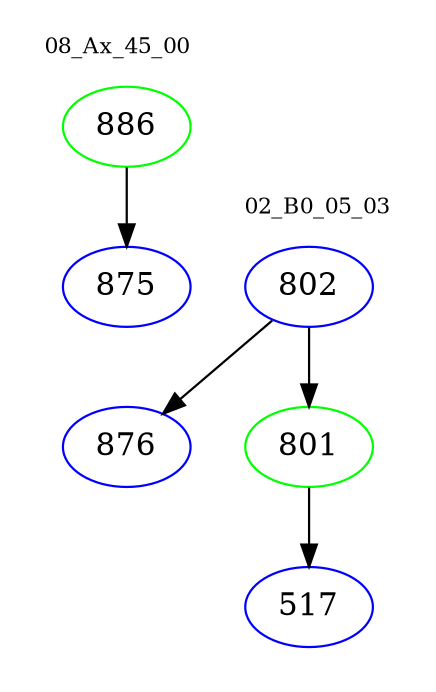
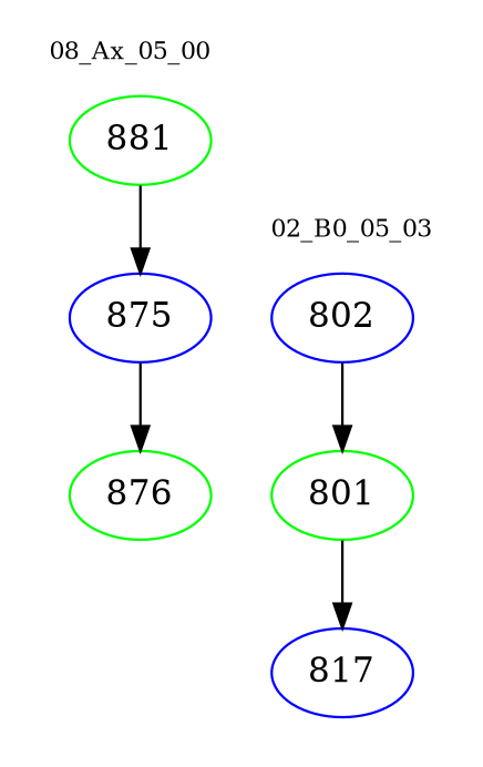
  digraph {
    node [color=blue]
    edge [color=black]
-   n1 [color=green label=886]
+   n1 [color=green label=881]
    n2 [label=875]
-   n3 [label=876]
+   n3 [color=green label=876]
    n4 [label=802]
    n5 [color=green label=801]
-   n6 [label=517]
+   n6 [label=817]
    subgraph cluster_1 {
      color=white
      fontsize=10
-     label="08_Ax_45_00"
+     label="08_Ax_05_00"
      n1
      n2
      n3
    }
    subgraph cluster_2 {
      color=white
      fontsize=10
      label="02_B0_05_03"
      n4
      n5
      n6
    }
    n1 -> n2
-   n4 -> n3
+   n2 -> n3
    n4 -> n5
    n5 -> n6
  }
